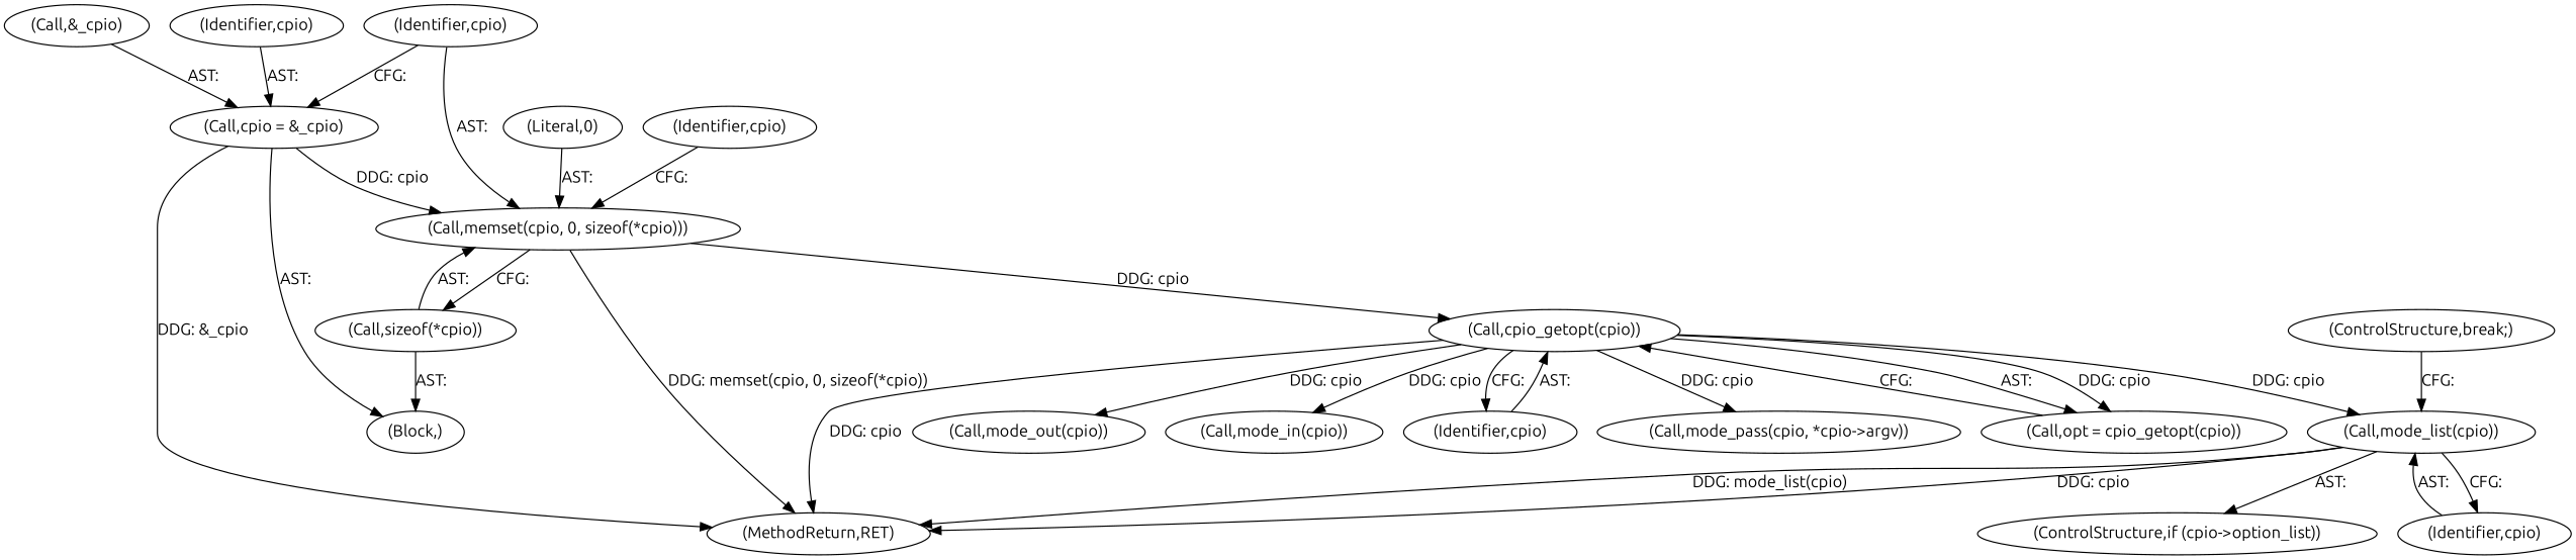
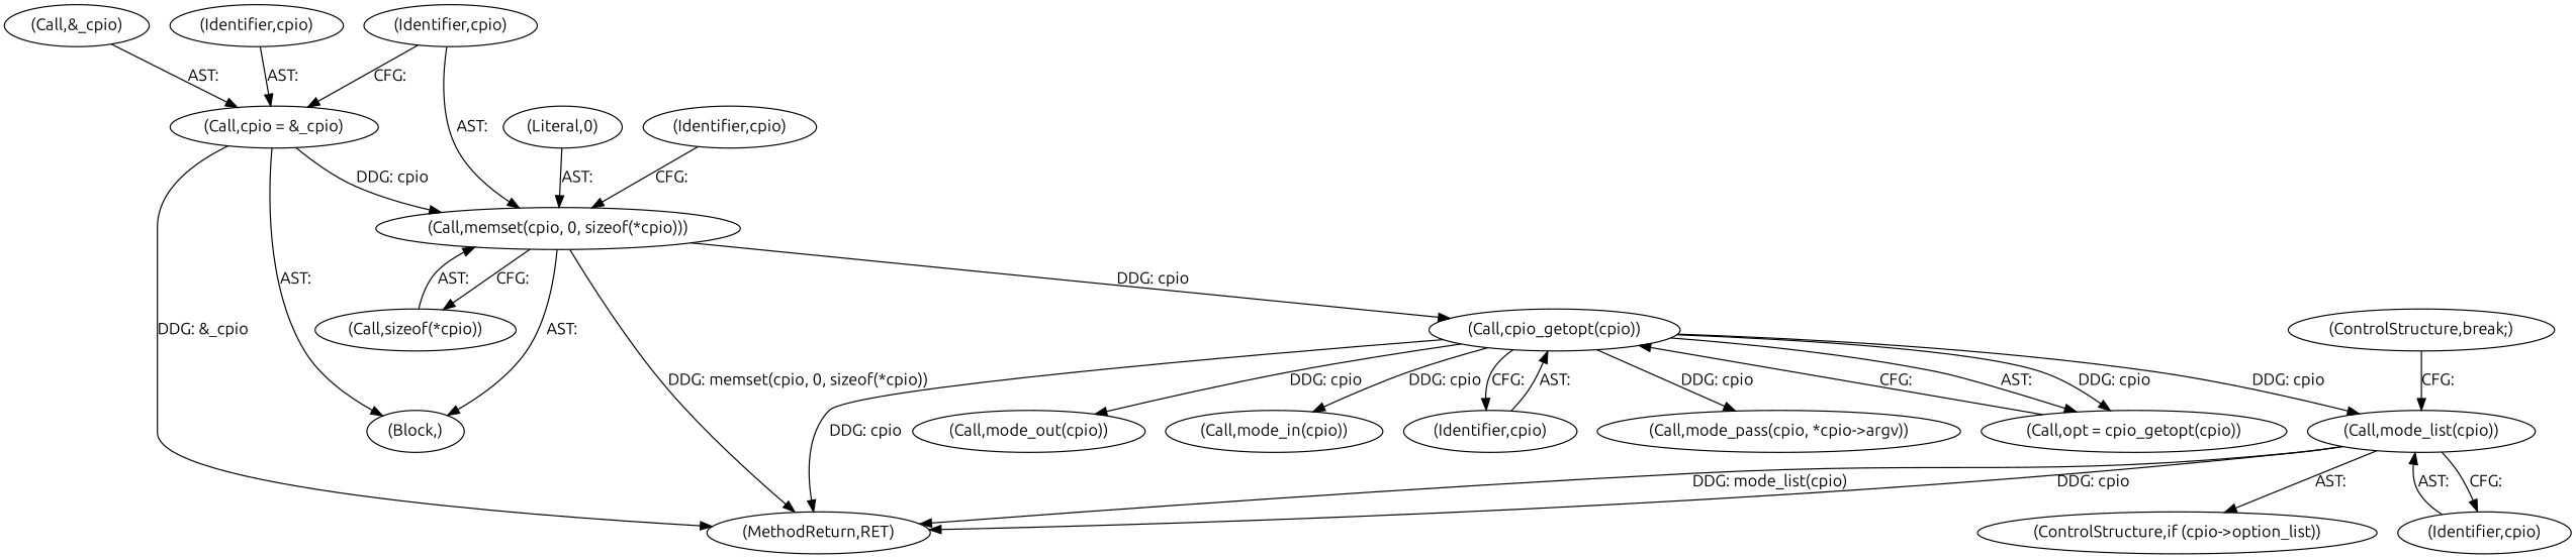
  digraph {
    fontname=Ubuntu
    node [fontname=Ubuntu]
    edge [fontname=Ubuntu]
    n1 [label="(Call,mode_list(cpio))"]
    n2 [label="(MethodReturn,RET)"]
    n3 [label="(Identifier,cpio)"]
    n4 [label="(ControlStructure,if (cpio->option_list))"]
    n5 [label="(Call,cpio_getopt(cpio))"]
    n6 [label="(Call,mode_pass(cpio, *cpio->argv))"]
    n7 [label="(Call,opt = cpio_getopt(cpio))"]
    n8 [label="(Call,mode_out(cpio))"]
    n9 [label="(Call,mode_in(cpio))"]
    n10 [label="(Identifier,cpio)"]
    n11 [label="(Call,memset(cpio, 0, sizeof(*cpio)))"]
    n12 [label="(Block,)"]
    n13 [label="(Call,sizeof(*cpio))"]
    n14 [label="(Call,cpio = &_cpio)"]
    n15 [label="(Call,&_cpio)"]
    n16 [label="(Literal,0)"]
    n17 [label="(Identifier,cpio)"]
    n18 [label="(ControlStructure,break;)"]
    n19 [label="(Identifier,cpio)"]
    n20 [label="(Identifier,cpio)"]
    n1 -> n2 [label="DDG: cpio"]
    n1 -> n2 [label="DDG: mode_list(cpio)"]
    n1 -> n3 [label="CFG: "]
    n1 -> n4 [label="AST: "]
    n3 -> n1 [label="AST: "]
    n5 -> n1 [label="DDG: cpio"]
    n5 -> n2 [label="DDG: cpio"]
    n5 -> n6 [label="DDG: cpio"]
    n5 -> n7 [label="AST: "]
    n5 -> n7 [label="DDG: cpio"]
    n5 -> n8 [label="DDG: cpio"]
    n5 -> n9 [label="DDG: cpio"]
    n5 -> n10 [label="CFG: "]
    n7 -> n5 [label="CFG: "]
    n10 -> n5 [label="AST: "]
    n11 -> n2 [label="DDG: memset(cpio, 0, sizeof(*cpio))"]
    n11 -> n5 [label="DDG: cpio"]
-   n13 -> n12 [label="AST: "]
+   n11 -> n12 [label="AST: "]
    n11 -> n13 [label="CFG: "]
    n13 -> n11 [label="AST: "]
    n14 -> n2 [label="DDG: &_cpio"]
    n14 -> n11 [label="DDG: cpio"]
    n14 -> n12 [label="AST: "]
    n15 -> n14 [label="AST: "]
    n16 -> n11 [label="AST: "]
    n17 -> n11 [label="CFG: "]
    n18 -> n1 [label="CFG: "]
    n19 -> n11 [label="AST: "]
    n19 -> n14 [label="CFG: "]
    n20 -> n14 [label="AST: "]
  }
